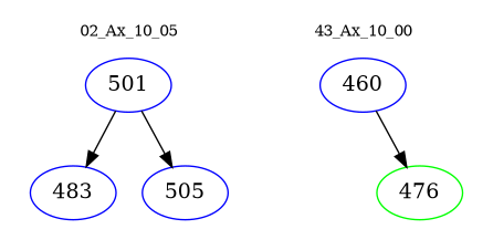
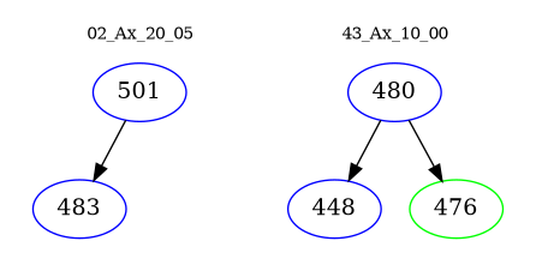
  digraph {
    node [color=blue]
    edge [color=black]
    n1 [label=501]
    n2 [label=483]
-   n3 [label=505]
-   n4 [label=460]
+   n4 [label=480]
+   n5 [label=448]
    n6 [color=green label=476]
    subgraph cluster_1 {
      color=white
      fontsize=10
-     label="02_Ax_10_05"
+     label="02_Ax_20_05"
      n1
      n2
-     n3
    }
    subgraph cluster_2 {
      color=white
      fontsize=10
      label="43_Ax_10_00"
      n4
+     n5
      n6
    }
    n1 -> n2
-   n1 -> n3
+   n4 -> n5
    n4 -> n6
  }
